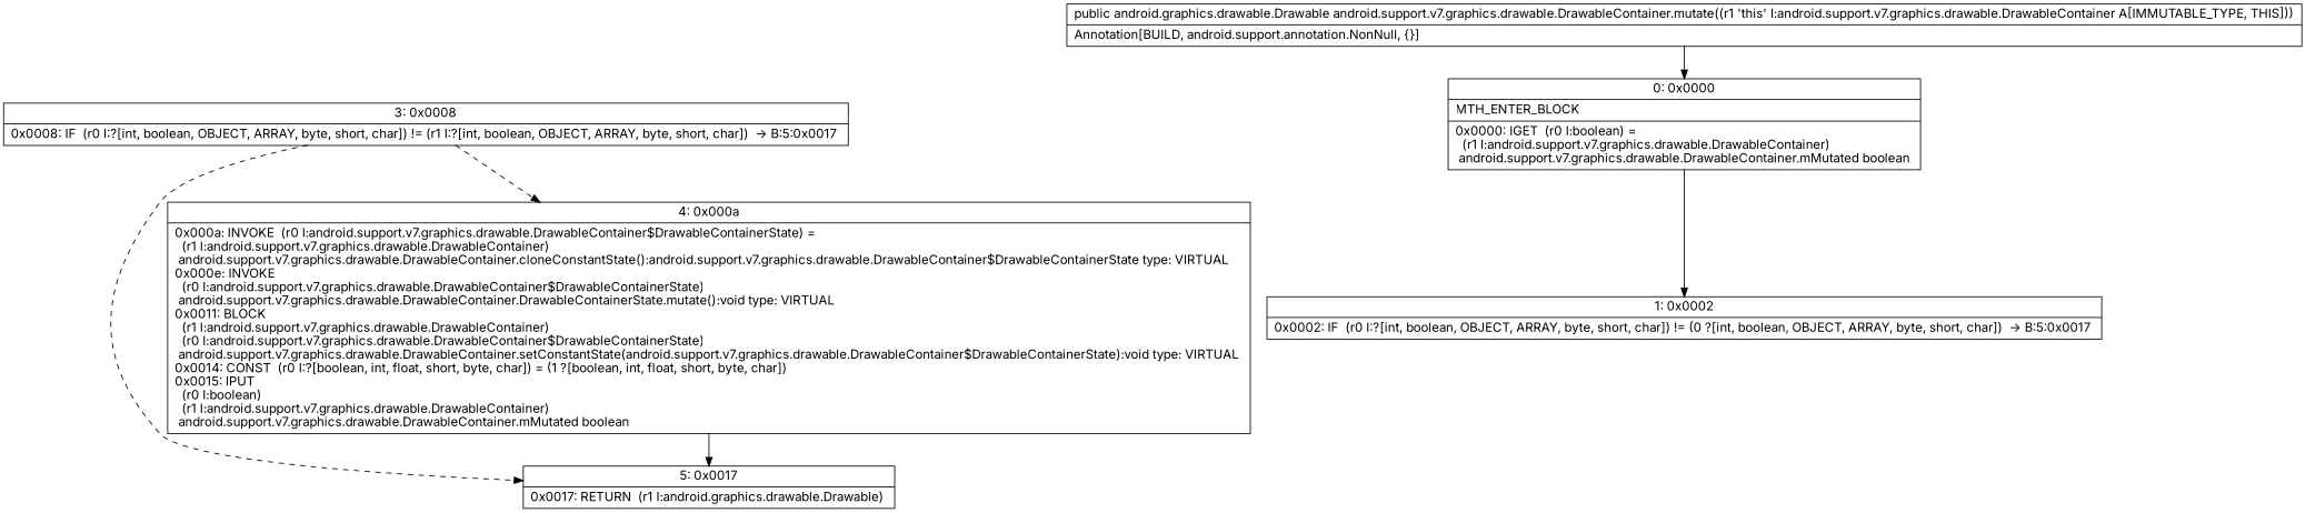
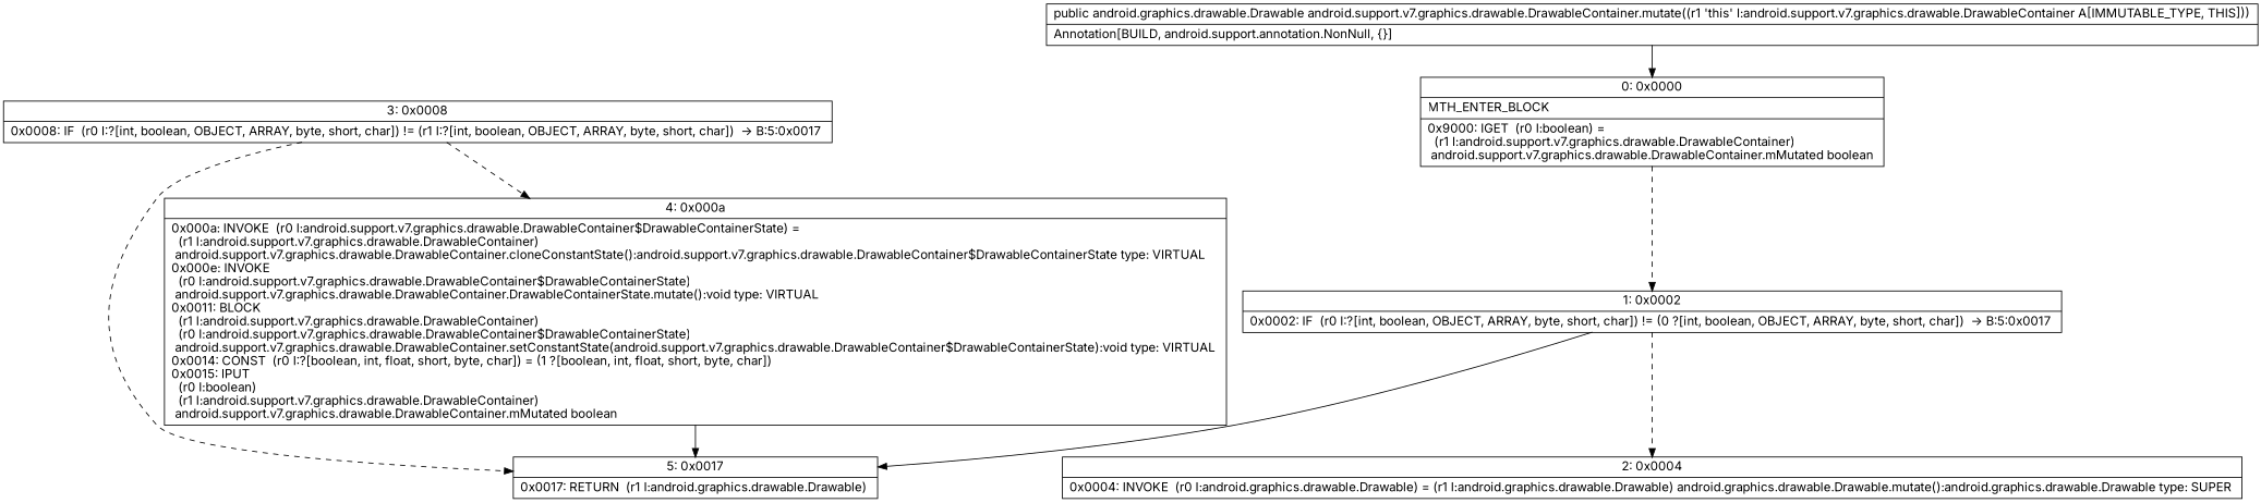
  digraph {
    fontname=Inter
    node [fontname=Inter shape=record]
    edge [fontname=Inter]
-   n1 [label="{0\:\ 0x0000|MTH_ENTER_BLOCK\l|0x0000: IGET  (r0 I:boolean) = \l  (r1 I:android.support.v7.graphics.drawable.DrawableContainer)\l android.support.v7.graphics.drawable.DrawableContainer.mMutated boolean \l}"]
+   n1 [label="{0\:\ 0x0000|MTH_ENTER_BLOCK\l|0x9000: IGET  (r0 I:boolean) = \l  (r1 I:android.support.v7.graphics.drawable.DrawableContainer)\l android.support.v7.graphics.drawable.DrawableContainer.mMutated boolean \l}"]
    n2 [label="{1\:\ 0x0002|0x0002: IF  (r0 I:?[int, boolean, OBJECT, ARRAY, byte, short, char]) != (0 ?[int, boolean, OBJECT, ARRAY, byte, short, char])  \-\> B:5:0x0017 \l}"]
+   n3 [label="{2\:\ 0x0004|0x0004: INVOKE  (r0 I:android.graphics.drawable.Drawable) = (r1 I:android.graphics.drawable.Drawable) android.graphics.drawable.Drawable.mutate():android.graphics.drawable.Drawable type: SUPER \l}"]
    n4 [label="{5\:\ 0x0017|0x0017: RETURN  (r1 I:android.graphics.drawable.Drawable) \l}"]
    n5 [label="{3\:\ 0x0008|0x0008: IF  (r0 I:?[int, boolean, OBJECT, ARRAY, byte, short, char]) != (r1 I:?[int, boolean, OBJECT, ARRAY, byte, short, char])  \-\> B:5:0x0017 \l}"]
    n6 [label="{4\:\ 0x000a|0x000a: INVOKE  (r0 I:android.support.v7.graphics.drawable.DrawableContainer$DrawableContainerState) = \l  (r1 I:android.support.v7.graphics.drawable.DrawableContainer)\l android.support.v7.graphics.drawable.DrawableContainer.cloneConstantState():android.support.v7.graphics.drawable.DrawableContainer$DrawableContainerState type: VIRTUAL \l0x000e: INVOKE  \l  (r0 I:android.support.v7.graphics.drawable.DrawableContainer$DrawableContainerState)\l android.support.v7.graphics.drawable.DrawableContainer.DrawableContainerState.mutate():void type: VIRTUAL \l0x0011: BLOCK  \l  (r1 I:android.support.v7.graphics.drawable.DrawableContainer)\l  (r0 I:android.support.v7.graphics.drawable.DrawableContainer$DrawableContainerState)\l android.support.v7.graphics.drawable.DrawableContainer.setConstantState(android.support.v7.graphics.drawable.DrawableContainer$DrawableContainerState):void type: VIRTUAL \l0x0014: CONST  (r0 I:?[boolean, int, float, short, byte, char]) = (1 ?[boolean, int, float, short, byte, char]) \l0x0015: IPUT  \l  (r0 I:boolean)\l  (r1 I:android.support.v7.graphics.drawable.DrawableContainer)\l android.support.v7.graphics.drawable.DrawableContainer.mMutated boolean \l}"]
    n7 [label="{public android.graphics.drawable.Drawable android.support.v7.graphics.drawable.DrawableContainer.mutate((r1 'this' I:android.support.v7.graphics.drawable.DrawableContainer A[IMMUTABLE_TYPE, THIS]))  | Annotation[BUILD, android.support.annotation.NonNull, \{\}]\l}"]
-   n1 -> n2
+   n1 -> n2 [style=dashed]
+   n2 -> n3 [style=dashed]
+   n2 -> n4
    n5 -> n4 [style=dashed]
    n5 -> n6 [style=dashed]
    n6 -> n4
    n7 -> n1
  }
